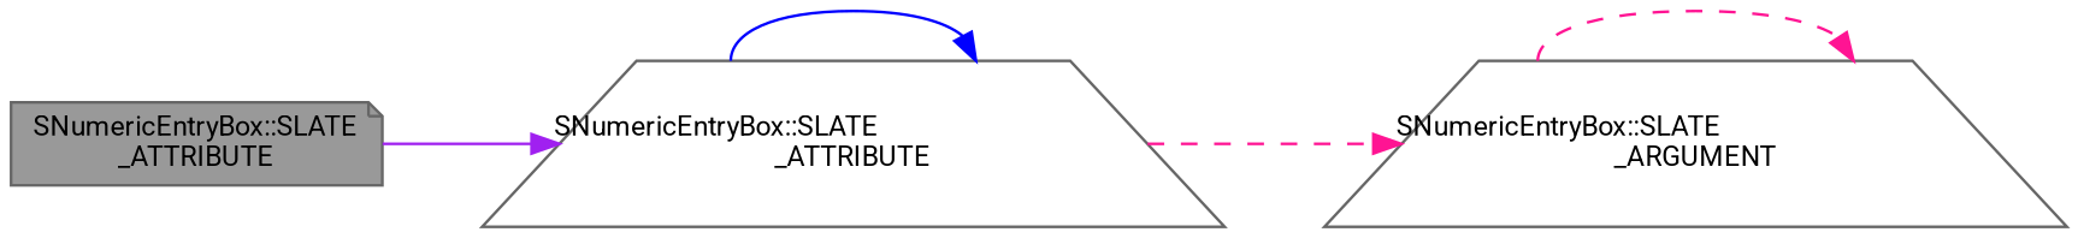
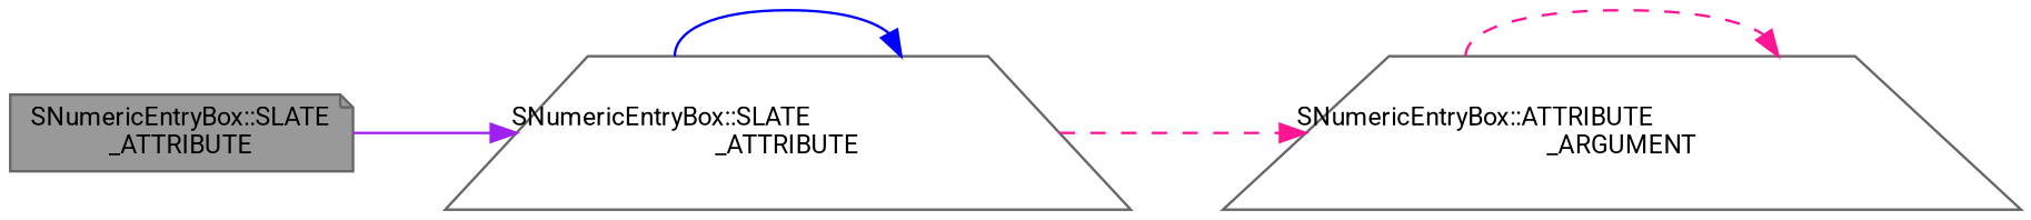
  digraph {
    rankdir=LR
    fontname=Roboto
    node [color=grey40 fillcolor=white fontname=Roboto fontsize=10 shape=trapezium style=filled]
    edge [color=deeppink fontname=Roboto fontsize=10 labelfontname=Helvetica labelfontsize=10 style=solid]
    n1 [color=gray40 fillcolor=grey60 fontcolor=black height=0.2 label="SNumericEntryBox::SLATE\l_ATTRIBUTE" shape=note width=0.4]
    n2 [height=0.2 label="SNumericEntryBox::SLATE\l_ATTRIBUTE" width=0.4]
-   n3 [height=0.2 label="SNumericEntryBox::SLATE\l_ARGUMENT" width=0.4]
+   n3 [height=0.2 label="SNumericEntryBox::ATTRIBUTE\l_ARGUMENT" width=0.4]
    n1 -> n2 [color=purple]
    n2 -> n2 [color=blue]
    n2 -> n3 [style=dashed]
    n3 -> n3 [style=dashed]
  }
